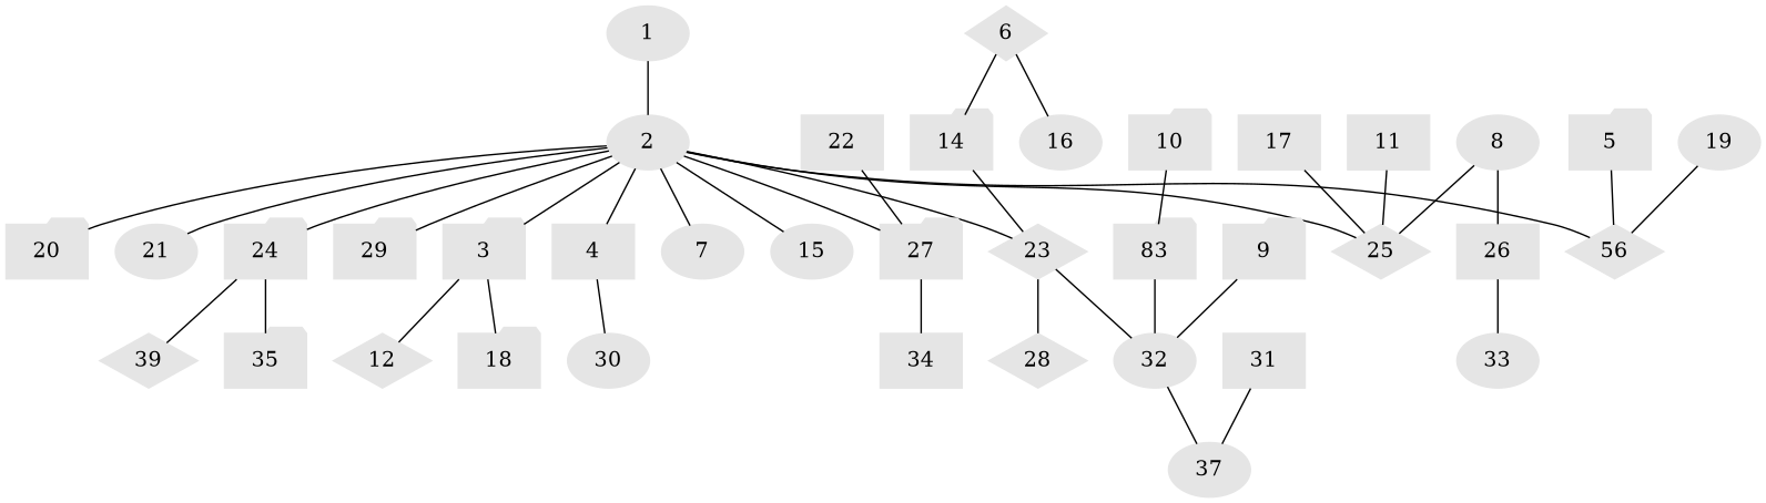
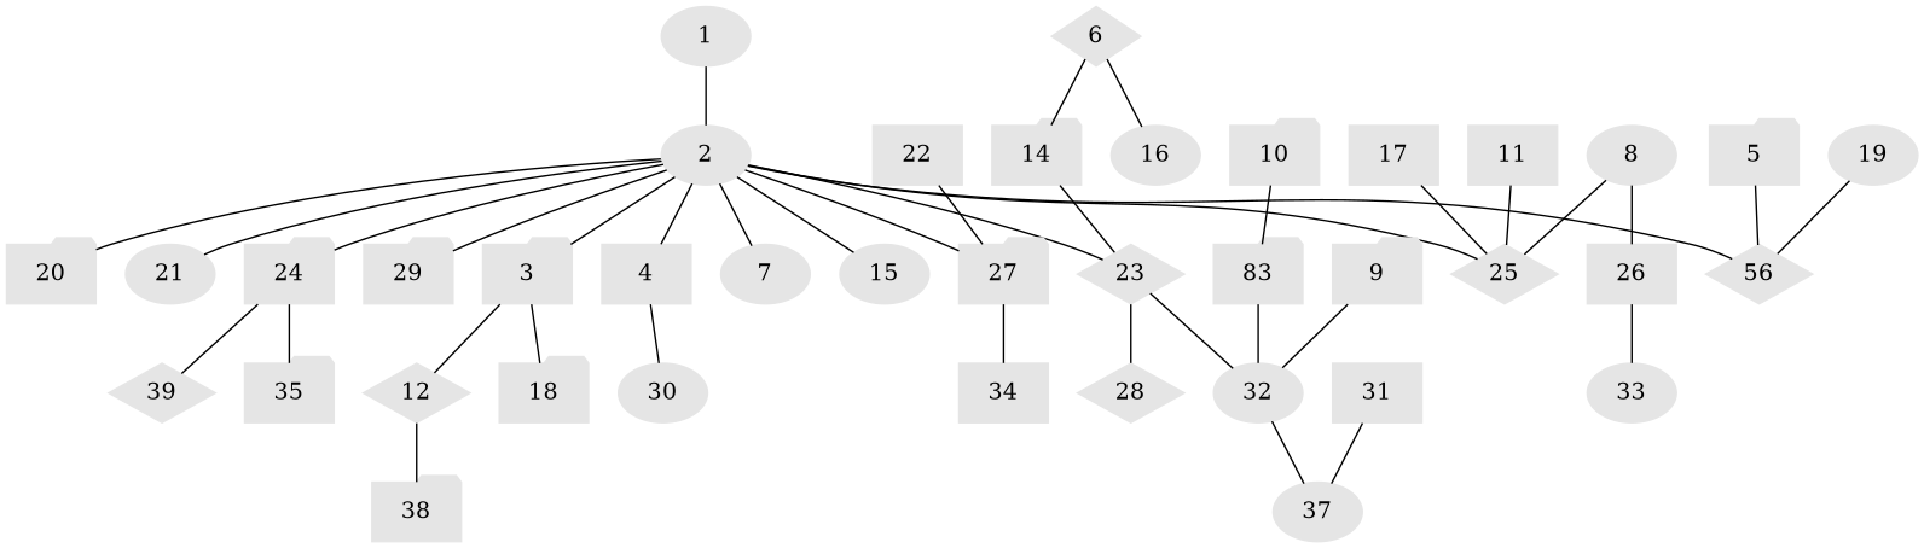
  graph {
    node [color=gray90 shape=folder style=filled]
    edge [weight=1.0]
    1 [shape=ellipse]
    2 [shape=ellipse]
    3
    4 [shape=box]
    7 [shape=ellipse]
    15 [shape=ellipse]
    20
    21 [shape=ellipse]
    23 [shape=diamond]
    24
    25 [shape=diamond]
    27
    29
    n14 [label=56 shape=diamond]
    12 [shape=diamond]
    18
    30 [shape=ellipse]
+   38
    32 [shape=ellipse]
    28 [shape=diamond]
    35
    39 [shape=diamond]
    34 [shape=box]
    5
    6 [shape=diamond]
    14
    16 [shape=ellipse]
    8 [shape=ellipse]
    26 [shape=box]
    33 [shape=ellipse]
    9
    37 [shape=ellipse]
    10
    n34 [label=83]
    11 [shape=box]
    17 [shape=box]
    19 [shape=ellipse]
    22 [shape=box]
    31 [shape=box]
    1 -- 2
    2 -- 3
    2 -- 4
    2 -- 7
    2 -- 15
    2 -- 20
    2 -- 21
    2 -- 23
    2 -- 24
    2 -- 25
    2 -- 27
    2 -- 29
    2 -- n14
    3 -- 12
    3 -- 18
    4 -- 30
    23 -- 32
    23 -- 28
    24 -- 35
    24 -- 39
    27 -- 34
+   12 -- 38
    32 -- 37
    5 -- n14
    6 -- 14
    6 -- 16
    14 -- 23
    8 -- 25
    8 -- 26
    26 -- 33
    9 -- 32
    10 -- n34
    n34 -- 32
    11 -- 25
    17 -- 25
    19 -- n14
    22 -- 27
    31 -- 37
  }
